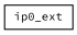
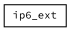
  digraph {
    rankdir=LR
    fontname="Source Code Pro"
-   n1 [color=black fillcolor=white fontname="Source Code Pro" fontsize=10 height=0.2 label=ip0_ext shape=record style=filled width=0.4]
+   n1 [color=black fillcolor=white fontname="Source Code Pro" fontsize=10 height=0.2 label=ip6_ext shape=record style=filled width=0.4]
  }
